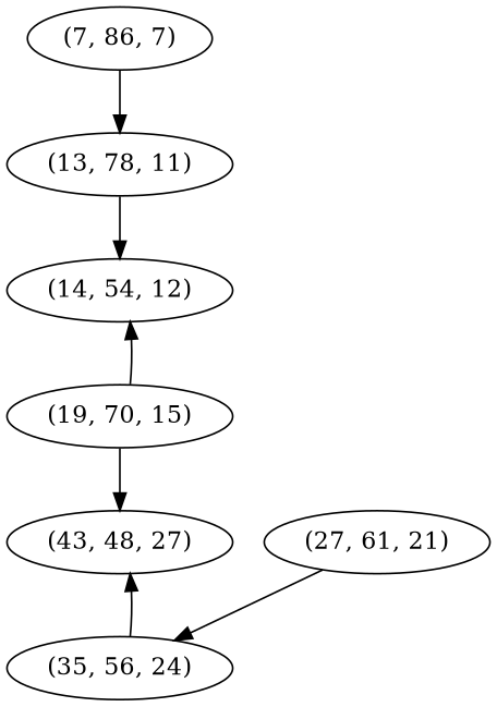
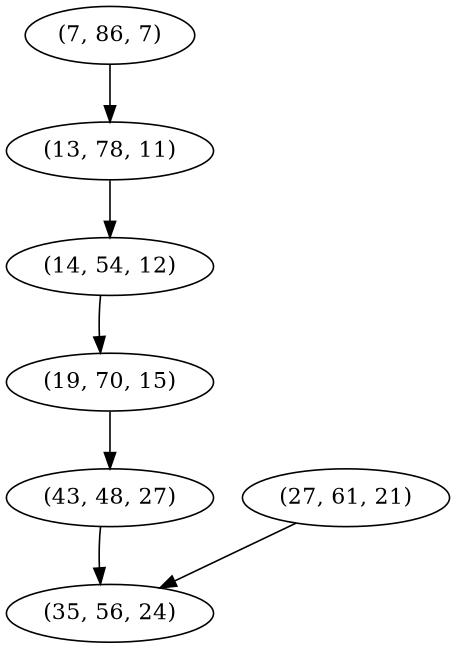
  digraph {
    "(7, 86, 7)"
    "(13, 78, 11)"
    n3 [label="(14, 54, 12)"]
    "(19, 70, 15)"
    "(43, 48, 27)"
    "(27, 61, 21)"
    "(35, 56, 24)"
    "(7, 86, 7)" -> "(13, 78, 11)"
    "(13, 78, 11)" -> n3
-   "(19, 70, 15)" -> n3
+   n3 -> "(19, 70, 15)"
    "(19, 70, 15)" -> "(43, 48, 27)"
    "(27, 61, 21)" -> "(35, 56, 24)"
-   "(35, 56, 24)" -> "(43, 48, 27)"
+   "(43, 48, 27)" -> "(35, 56, 24)"
  }
